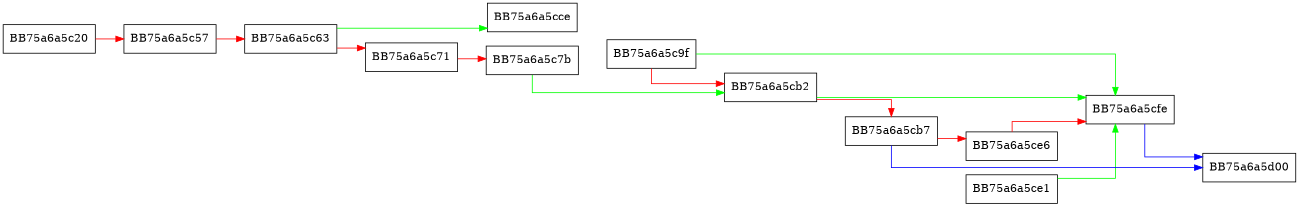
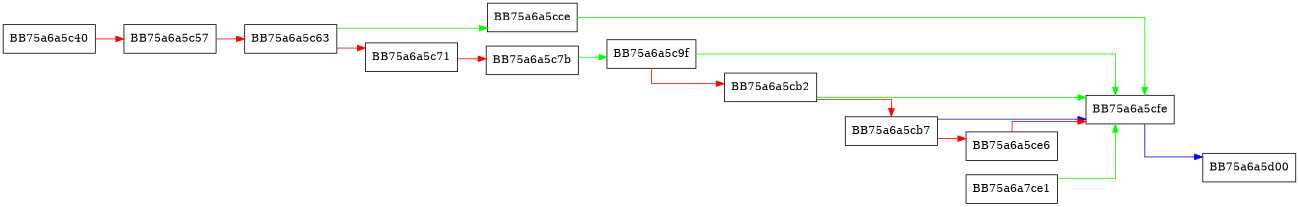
  digraph {
    rankdir=LR
    splines=ortho
    node [shape=box]
    edge [color=red]
-   BB75a6a5c40 [label=BB75a6a5c20]
+   BB75a6a5c40
    BB75a6a5c57
    BB75a6a5c63
    BB75a6a5cce
    BB75a6a5c71
    BB75a6a5cfe
    BB75a6a5c7b
    BB75a6a5d00
-   BB75a6a5ce1
+   BB75a6a5ce1 [label=BB75a6a7ce1]
    BB75a6a5c9f
    BB75a6a5cb2
    BB75a6a5cb7
    BB75a6a5ce6
    BB75a6a5c40 -> BB75a6a5c57
    BB75a6a5c57 -> BB75a6a5c63
    BB75a6a5c63 -> BB75a6a5cce [color=green]
    BB75a6a5c63 -> BB75a6a5c71
+   BB75a6a5cce -> BB75a6a5cfe [color=green]
    BB75a6a5c71 -> BB75a6a5c7b
    BB75a6a5cfe -> BB75a6a5d00 [color=blue]
-   BB75a6a5c7b -> BB75a6a5cb2 [color=green]
+   BB75a6a5c7b -> BB75a6a5c9f [color=green]
    BB75a6a5ce1 -> BB75a6a5cfe [color=green]
    BB75a6a5c9f -> BB75a6a5cfe [color=green]
    BB75a6a5c9f -> BB75a6a5cb2
    BB75a6a5cb2 -> BB75a6a5cfe [color=green]
    BB75a6a5cb2 -> BB75a6a5cb7
-   BB75a6a5cb7 -> BB75a6a5d00 [color=blue]
+   BB75a6a5cb7 -> BB75a6a5cfe [color=blue]
    BB75a6a5cb7 -> BB75a6a5ce6
    BB75a6a5ce6 -> BB75a6a5cfe
  }
